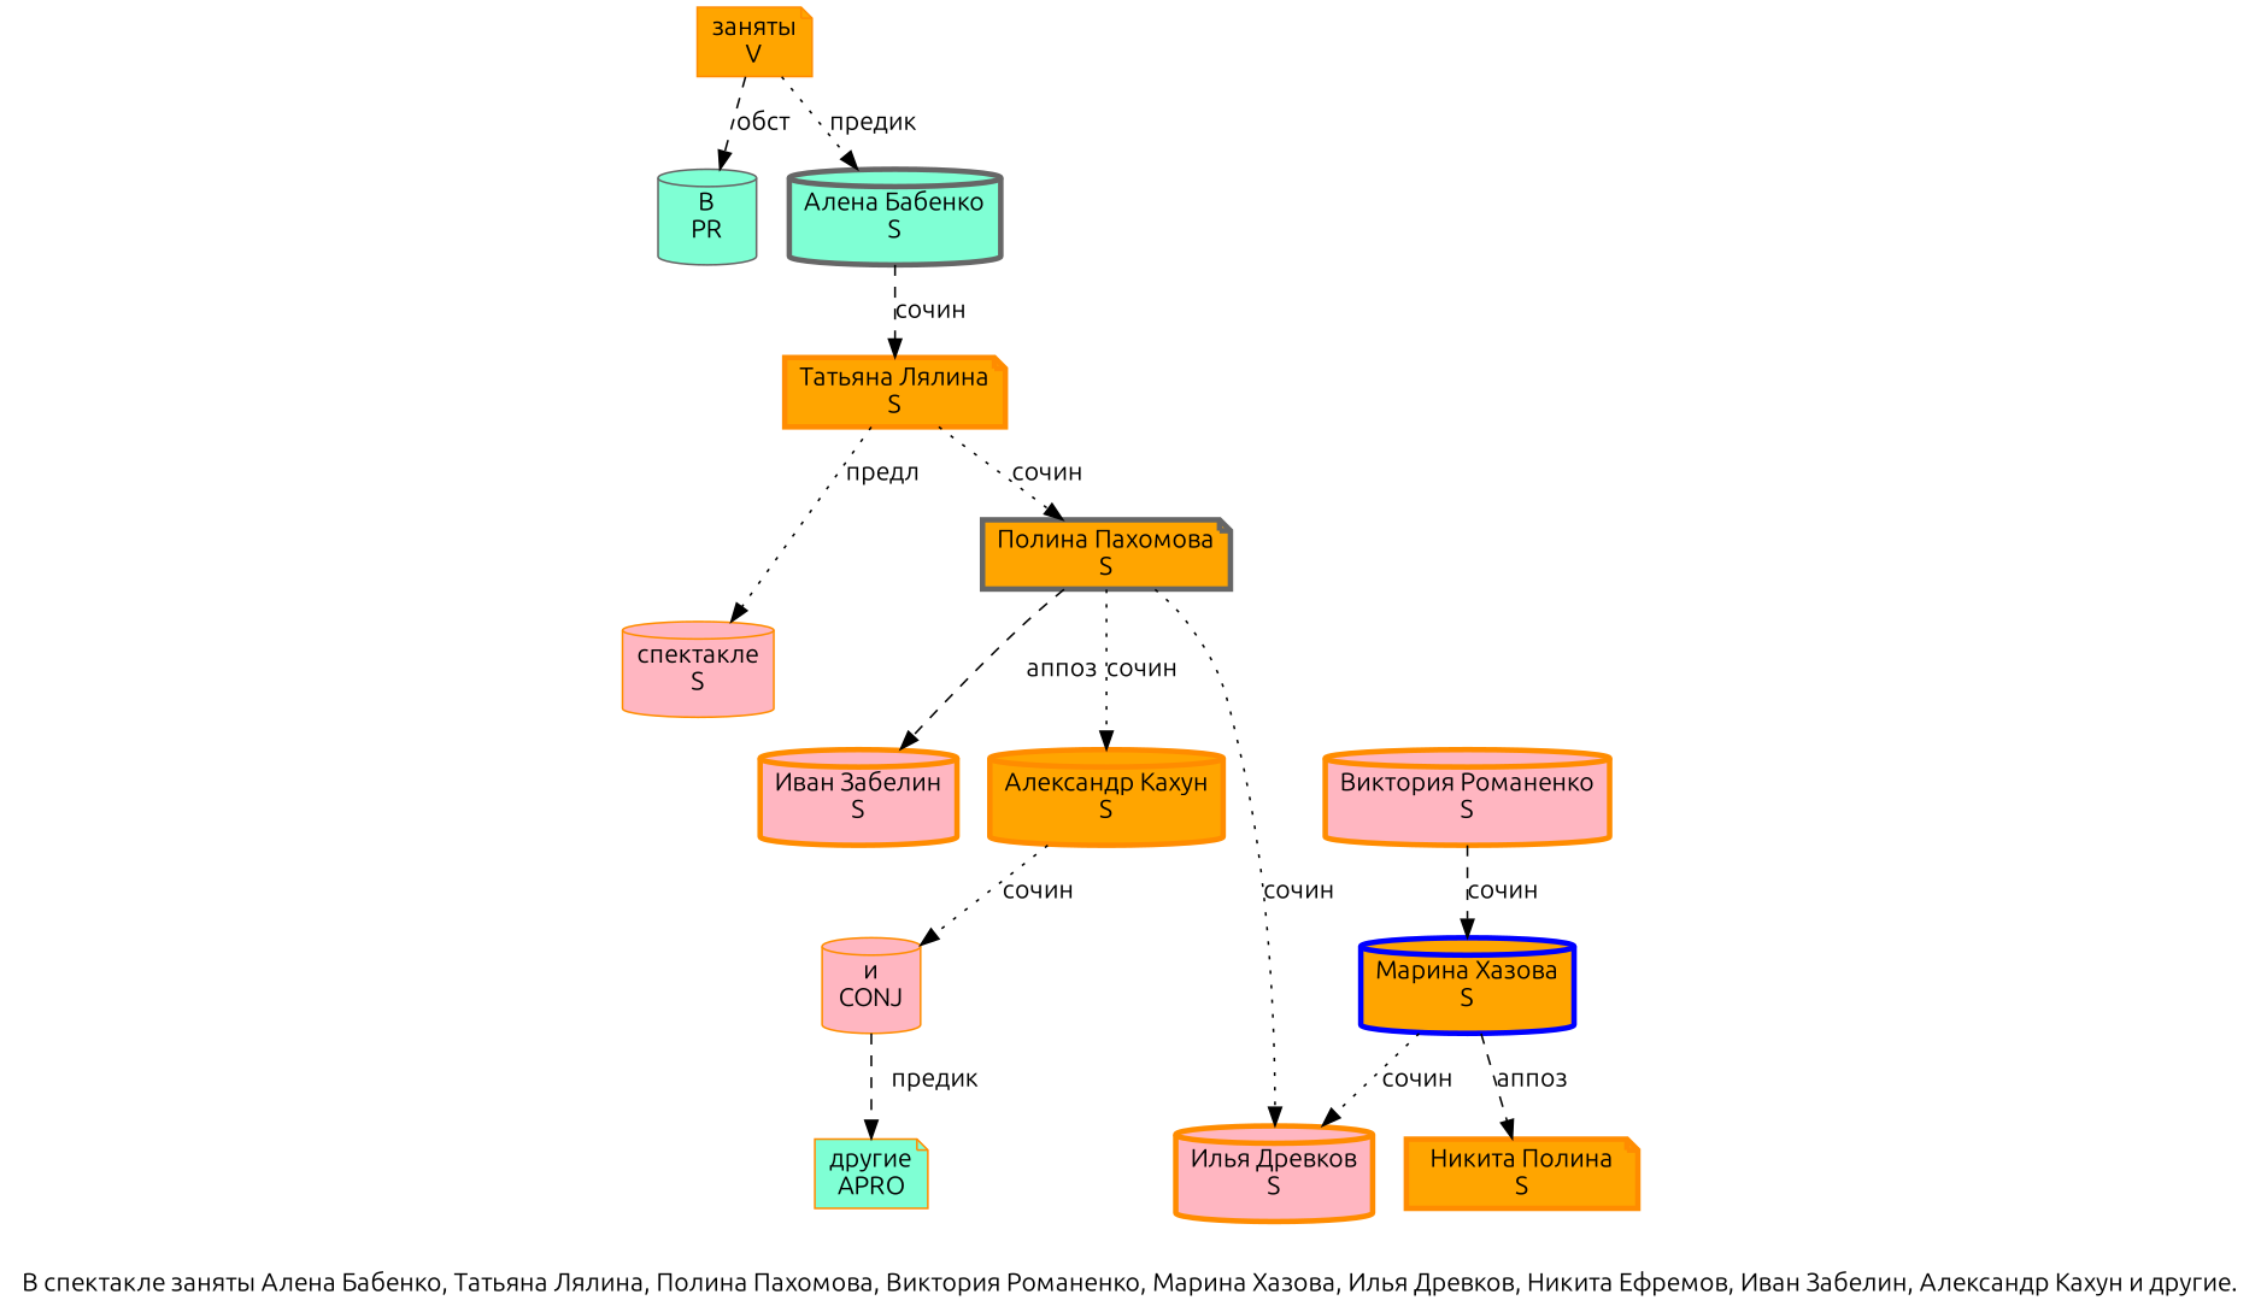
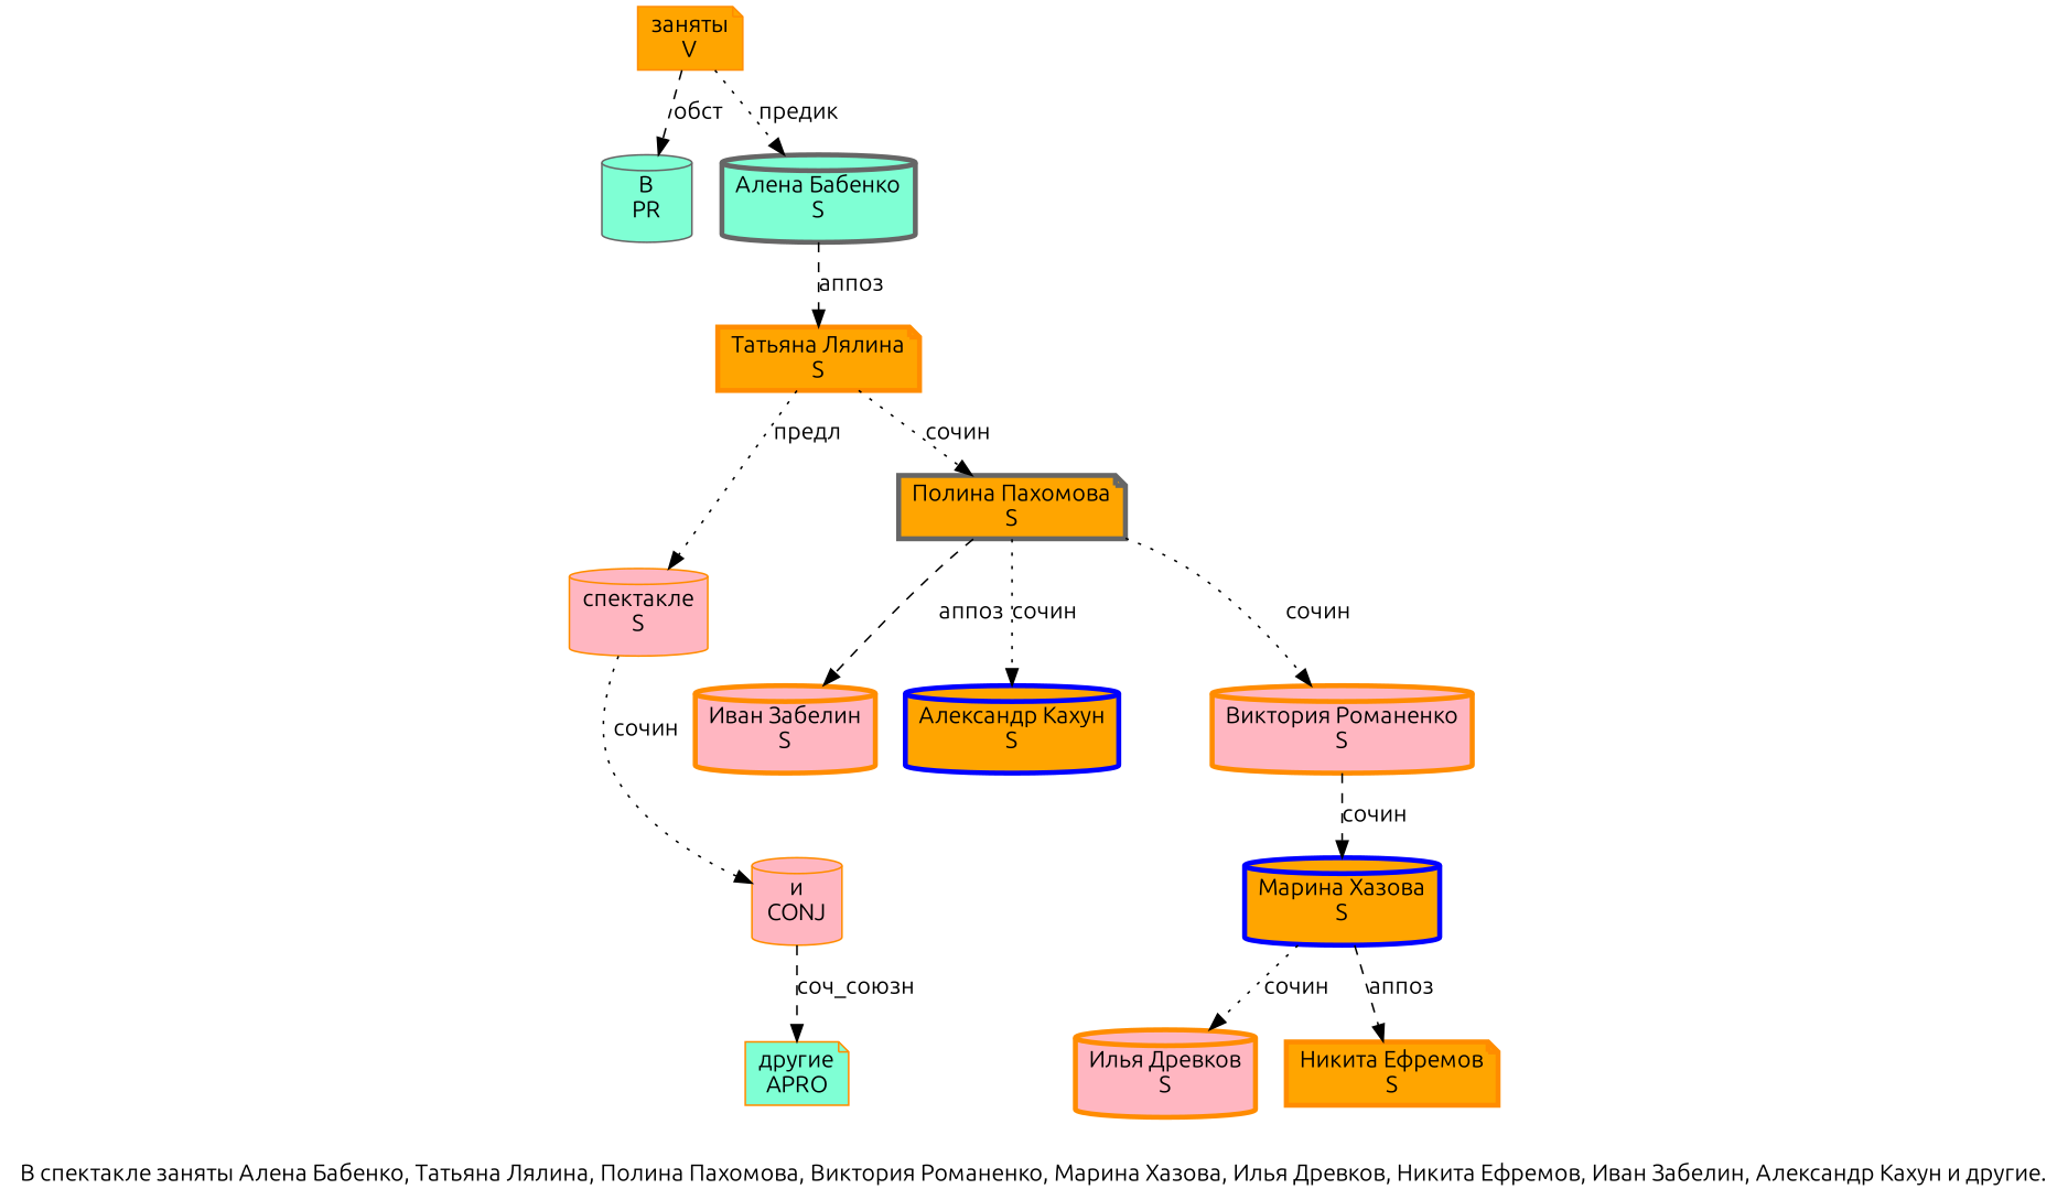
  digraph {
    fontname=Ubuntu
    label="В спектакле заняты Алена Бабенко, Татьяна Лялина, Полина Пахомова, Виктория Романенко, Марина Хазова, Илья Древков, Никита Ефремов, Иван Забелин, Александр Кахун и другие."
    node [color=darkorange fillcolor=orange fontname=Ubuntu penwidth=3 shape=cylinder style=filled]
    edge [fontname=Ubuntu style=dotted]
    n1 [color=gray40 fillcolor=aquamarine label="В\nPR" penwidth=1]
    n2 [fillcolor=lightpink label="спектакле\nS" penwidth=1]
    n3 [label="заняты\nV" penwidth=1 shape=note]
    n4 [color=gray40 fillcolor=aquamarine label="Алена Бабенко\nS"]
    n5 [label="Татьяна Лялина\nS" shape=note]
    n6 [color=gray40 label="Полина Пахомова\nS" shape=note]
    n7 [fillcolor=lightpink label="Виктория Романенко\nS"]
    n8 [fillcolor=lightpink label="Иван Забелин\nS"]
-   n9 [label="Александр Кахун\nS"]
+   n9 [color=blue label="Александр Кахун\nS"]
    n10 [color=blue label="Марина Хазова\nS"]
    n11 [fillcolor=lightpink label="и\nCONJ" penwidth=1]
    n12 [fillcolor=lightpink label="Илья Древков\nS"]
-   n13 [label="Никита Полина\nS" shape=note]
+   n13 [label="Никита Ефремов\nS" shape=note]
    n14 [fillcolor=aquamarine label="другие\nAPRO" penwidth=1 shape=note]
    n3 -> n1 [label="обст" style=dashed]
    n3 -> n4 [label="предик"]
-   n4 -> n5 [label="сочин" style=dashed]
+   n4 -> n5 [label="аппоз" style=dashed]
    n5 -> n2 [label="предл"]
    n5 -> n6 [label="сочин"]
-   n6 -> n12 [label="сочин"]
+   n6 -> n7 [label="сочин"]
    n6 -> n8 [label="аппоз" style=dashed]
    n6 -> n9 [label="сочин"]
    n7 -> n10 [label="сочин" style=dashed]
-   n9 -> n11 [label="сочин"]
+   n2 -> n11 [label="сочин"]
    n10 -> n12 [label="сочин"]
    n10 -> n13 [label="аппоз" style=dashed]
-   n11 -> n14 [label="предик" style=dashed]
+   n11 -> n14 [label="соч_союзн" style=dashed]
  }
